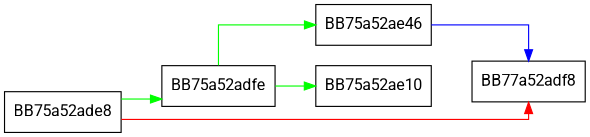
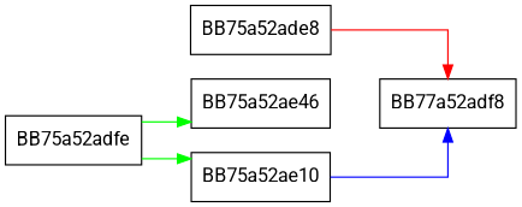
  digraph {
    fontname=Roboto
    rankdir=LR
    splines=ortho
    node [fontname=Roboto shape=box]
    edge [color=green fontname=Roboto]
    BB75a52ade8
    BB75a52adfe
    n3 [label=BB77a52adf8]
    BB75a52ae46
    BB75a52ae10
-   BB75a52ade8 -> BB75a52adfe
    BB75a52ade8 -> n3 [color=red]
    BB75a52adfe -> BB75a52ae46
    BB75a52adfe -> BB75a52ae10
-   BB75a52ae46 -> n3 [color=blue]
+   BB75a52ae10 -> n3 [color=blue]
  }
